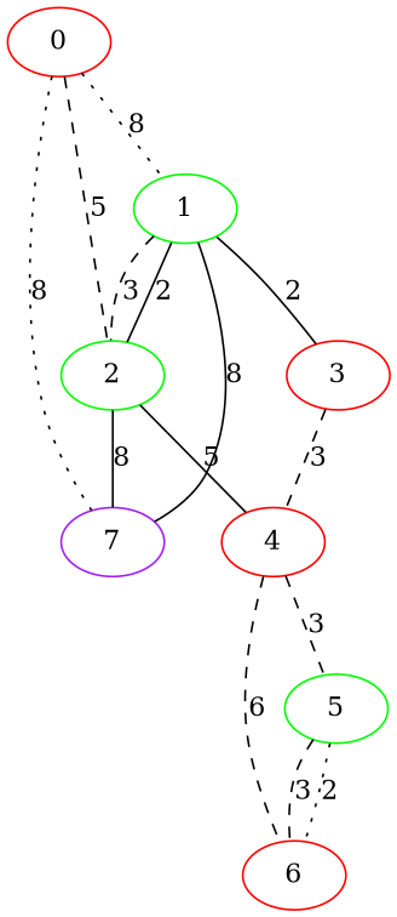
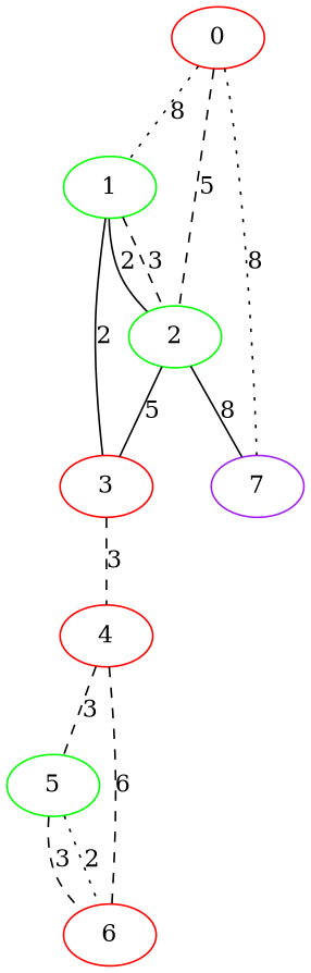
  graph {
    node [color=red weight=1]
    edge [style=dashed]
    1 [color=green weight=2]
    0
    2 [color=green weight=2]
    7 [color=purple weight=4]
    3
    4
    5 [color=green weight=2]
    6
    1 -- 2 [label=2 style=solid]
    1 -- 2 [label=3]
-   1 -- 7 [label=8 style=solid]
    1 -- 3 [label=2 style=solid]
    0 -- 1 [label=8 style=dotted]
    0 -- 2 [label=5]
    0 -- 7 [label=8 style=dotted]
    2 -- 7 [label=8 style=solid]
-   2 -- 4 [label=5 style=solid]
+   2 -- 3 [label=5 style=solid]
    3 -- 4 [label=3]
    4 -- 5 [label=3]
    4 -- 6 [label=6]
    5 -- 6 [label=2 style=dotted]
    5 -- 6 [label=3]
  }
